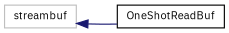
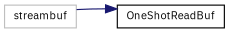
  digraph {
    rankdir=LR
    fontname="IBM Plex Sans"
    node [fontname="IBM Plex Sans" fontsize=10 shape=record]
    n1 [color=grey75 height=0.2 label=streambuf width=0.4]
    n2 [color=black height=0.2 label=OneShotReadBuf width=0.4]
-   n1 -> n2 [color=midnightblue dir=back fontname="IBM Plex Sans" fontsize=10 labelfontname=Helvetica labelfontsize=10 style=solid]
+   n2 -> n1 [color=midnightblue dir=back fontname="IBM Plex Sans" fontsize=10 labelfontname=Helvetica labelfontsize=10 style=solid]
  }
